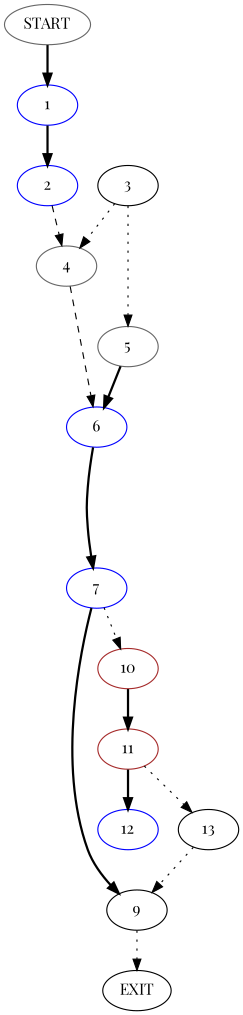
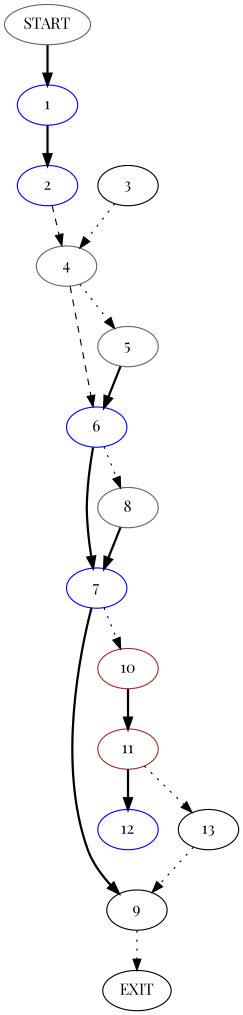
  digraph {
    fontname="Playfair Display"
    node [color=blue fontname="Playfair Display"]
    edge [fontname="Playfair Display" style=bold]
    n1 [color=gray40 label=START]
    1
    2
    n4 [color=black label=EXIT]
    4 [color=gray40]
    3 [color=black]
    5 [color=gray40]
    6
    7
+   8 [color=gray40]
    9 [color=black]
    10 [color=brown]
    11 [color=brown]
    12
    13 [color=black]
    n1 -> 1
    1 -> 2
    2 -> 4 [style=dashed]
-   3 -> 5 [style=dotted]
+   4 -> 5 [style=dotted]
    4 -> 6 [style=dashed]
    3 -> 4 [style=dotted]
    5 -> 6
    6 -> 7
+   6 -> 8 [style=dotted]
    7 -> 9
    7 -> 10 [style=dotted]
+   8 -> 7
    9 -> n4 [style=dotted]
    10 -> 11
    11 -> 12
    11 -> 13 [style=dotted]
    13 -> 9 [style=dotted]
  }
